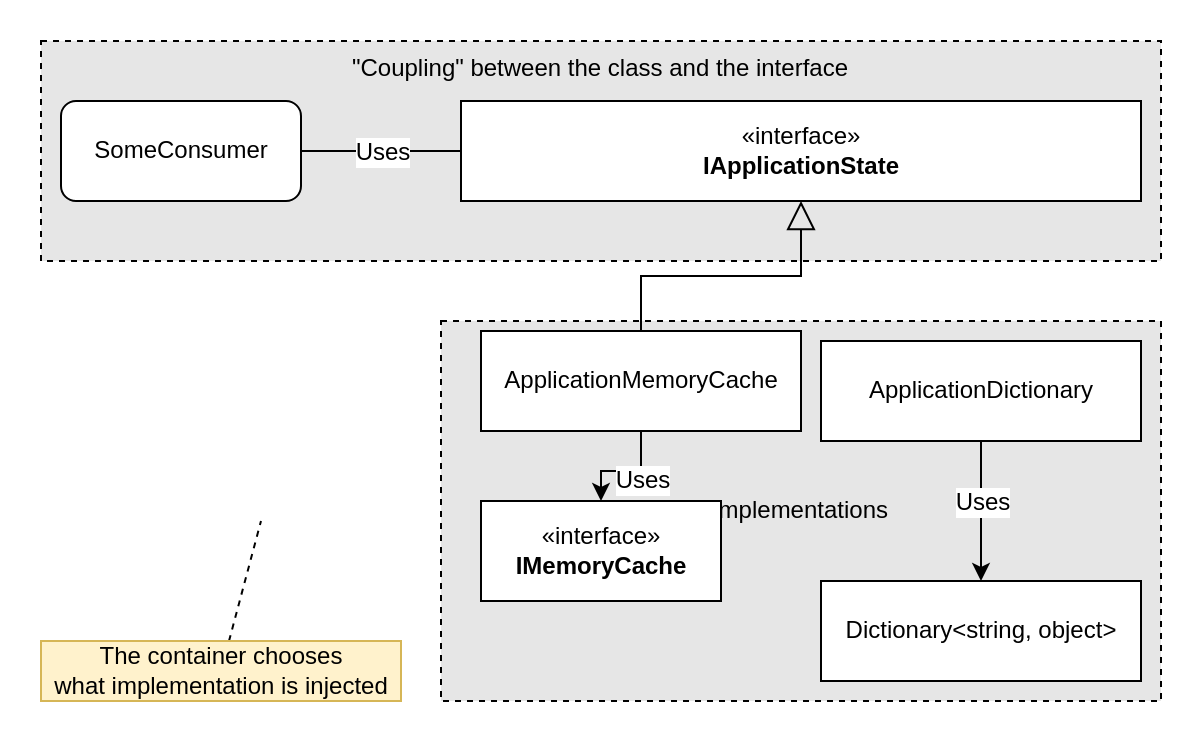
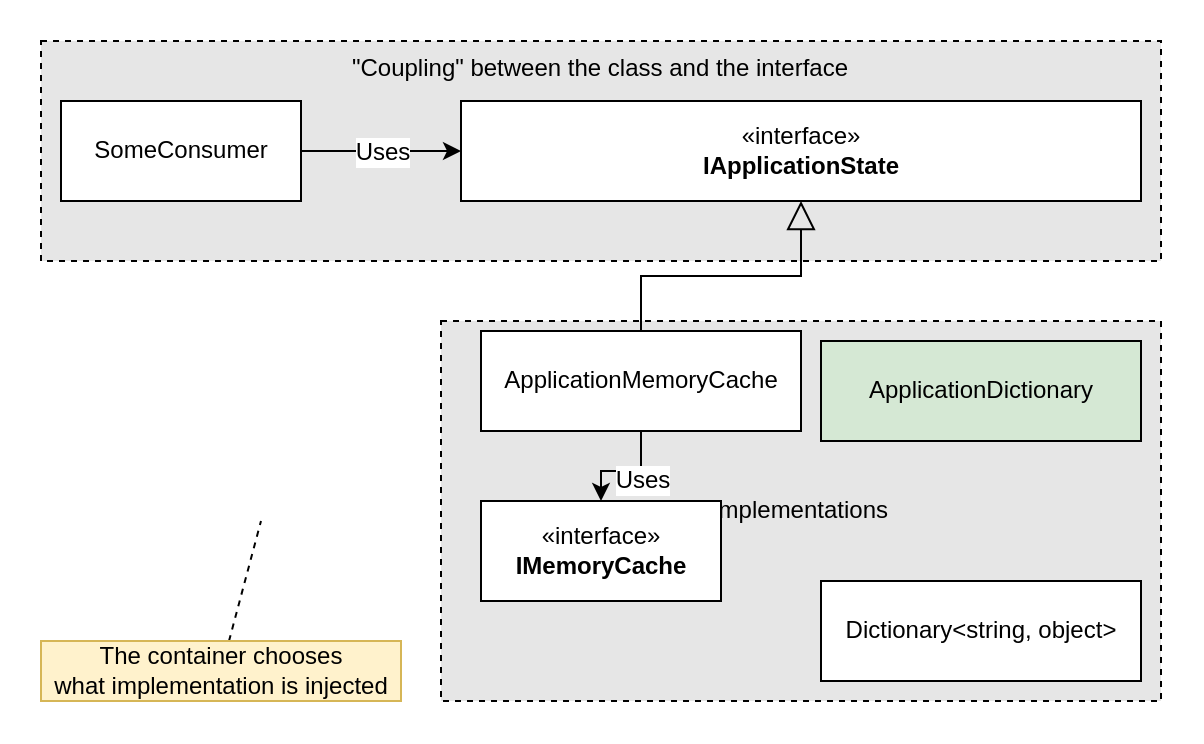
  <mxCell id="0" />
  <mxCell id="1" parent="0" />
  <mxCell id="2" value="&quot;Coupling&quot; between the class and the interface" style="rounded=0;whiteSpace=wrap;html=1;dashed=1;fillColor=#E6E6E6;verticalAlign=top;" vertex="1" parent="1"><mxGeometry x="20" y="20" width="560" height="110" as="geometry" /></mxCell>
  <mxCell id="3" value="Implementations" style="rounded=0;whiteSpace=wrap;html=1;dashed=1;fillColor=#E6E6E6;" vertex="1" parent="1"><mxGeometry x="220" y="160" width="360" height="190" as="geometry" /></mxCell>
  <mxCell id="4" value="«interface»&lt;br&gt;&lt;b&gt;IApplicationState&lt;/b&gt;" style="html=1;" parent="1" vertex="1"><mxGeometry x="230" y="50" width="340" height="50" as="geometry" /></mxCell>
  <mxCell id="5" style="edgeStyle=orthogonalEdgeStyle;rounded=0;html=1;jettySize=auto;orthogonalLoop=1;" parent="1" source="8" target="12" edge="1"><mxGeometry relative="1" as="geometry" /></mxCell>
  <mxCell id="6" value="Uses" style="text;html=1;resizable=0;points=[];align=center;verticalAlign=middle;labelBackgroundColor=#ffffff;" parent="5" vertex="1" connectable="0"><mxGeometry x="-0.296" y="-1" relative="1" as="geometry"><mxPoint x="1" y="5" as="offset" /></mxGeometry></mxCell>
  <mxCell id="7" style="edgeStyle=orthogonalEdgeStyle;rounded=0;html=1;jettySize=auto;orthogonalLoop=1;endArrow=block;endFill=0;endSize=12;" parent="1" source="8" target="4" edge="1"><mxGeometry relative="1" as="geometry" /></mxCell>
  <mxCell id="8" value="ApplicationMemoryCache" style="html=1;" parent="1" vertex="1"><mxGeometry x="240" y="165" width="160" height="50" as="geometry" /></mxCell>
- <mxCell id="9" style="edgeStyle=orthogonalEdgeStyle;rounded=0;html=1;jettySize=auto;orthogonalLoop=1;endArrow=none;" parent="1" source="11" target="4" edge="1"><mxGeometry relative="1" as="geometry" /></mxCell>
+ <mxCell id="9" style="edgeStyle=orthogonalEdgeStyle;rounded=0;html=1;jettySize=auto;orthogonalLoop=1;" parent="1" source="11" target="4" edge="1"><mxGeometry relative="1" as="geometry" /></mxCell>
  <mxCell id="10" value="Uses" style="text;html=1;resizable=0;points=[];align=center;verticalAlign=middle;labelBackgroundColor=#ffffff;" parent="9" vertex="1" connectable="0"><mxGeometry x="-0.177" relative="1" as="geometry"><mxPoint x="7" as="offset" /></mxGeometry></mxCell>
- <mxCell id="11" value="SomeConsumer" style="html=1;rounded=1;" parent="1" vertex="1"><mxGeometry x="30" y="50" width="120" height="50" as="geometry" /></mxCell>
+ <mxCell id="11" value="SomeConsumer" style="html=1;" parent="1" vertex="1"><mxGeometry x="30" y="50" width="120" height="50" as="geometry" /></mxCell>
  <mxCell id="12" value="«interface»&lt;br&gt;&lt;b&gt;IMemoryCache&lt;/b&gt;&lt;br&gt;" style="html=1;" parent="1" vertex="1"><mxGeometry x="240" y="250" width="120" height="50" as="geometry" /></mxCell>
- <mxCell id="13" value="ApplicationDictionary" style="html=1;" vertex="1" parent="1"><mxGeometry x="410" y="170" width="160" height="50" as="geometry" /></mxCell>
+ <mxCell id="13" value="ApplicationDictionary" style="html=1;fillColor=#d5e8d4;" vertex="1" parent="1"><mxGeometry x="410" y="170" width="160" height="50" as="geometry" /></mxCell>
  <mxCell id="14" value="Dictionary&amp;lt;string, object&amp;gt;" style="html=1;" vertex="1" parent="1"><mxGeometry x="410" y="290" width="160" height="50" as="geometry" /></mxCell>
- <mxCell id="15" style="edgeStyle=orthogonalEdgeStyle;rounded=0;html=1;jettySize=auto;orthogonalLoop=1;" edge="1" parent="1" source="13" target="14"><mxGeometry relative="1" as="geometry"><mxPoint x="320" y="230" as="sourcePoint" /><mxPoint x="320" y="300" as="targetPoint" /></mxGeometry></mxCell>
- <mxCell id="16" value="Uses" style="text;html=1;resizable=0;points=[];align=center;verticalAlign=middle;labelBackgroundColor=#ffffff;" vertex="1" connectable="0" parent="15"><mxGeometry x="-0.296" y="-1" relative="1" as="geometry"><mxPoint x="1" y="5" as="offset" /></mxGeometry></mxCell>
  <mxCell id="17" style="rounded=0;orthogonalLoop=1;jettySize=auto;html=1;dashed=1;endArrow=none;endFill=0;" edge="1" parent="1" source="18"><mxGeometry relative="1" as="geometry"><mxPoint x="130" y="260" as="targetPoint" /></mxGeometry></mxCell>
  <mxCell id="18" value="The container chooses&lt;br&gt;what implementation is injected" style="text;html=1;align=center;verticalAlign=middle;resizable=0;points=[];autosize=1;fillColor=#fff2cc;strokeColor=#d6b656;" vertex="1" parent="1"><mxGeometry x="20" y="320" width="180" height="30" as="geometry" /></mxCell>
